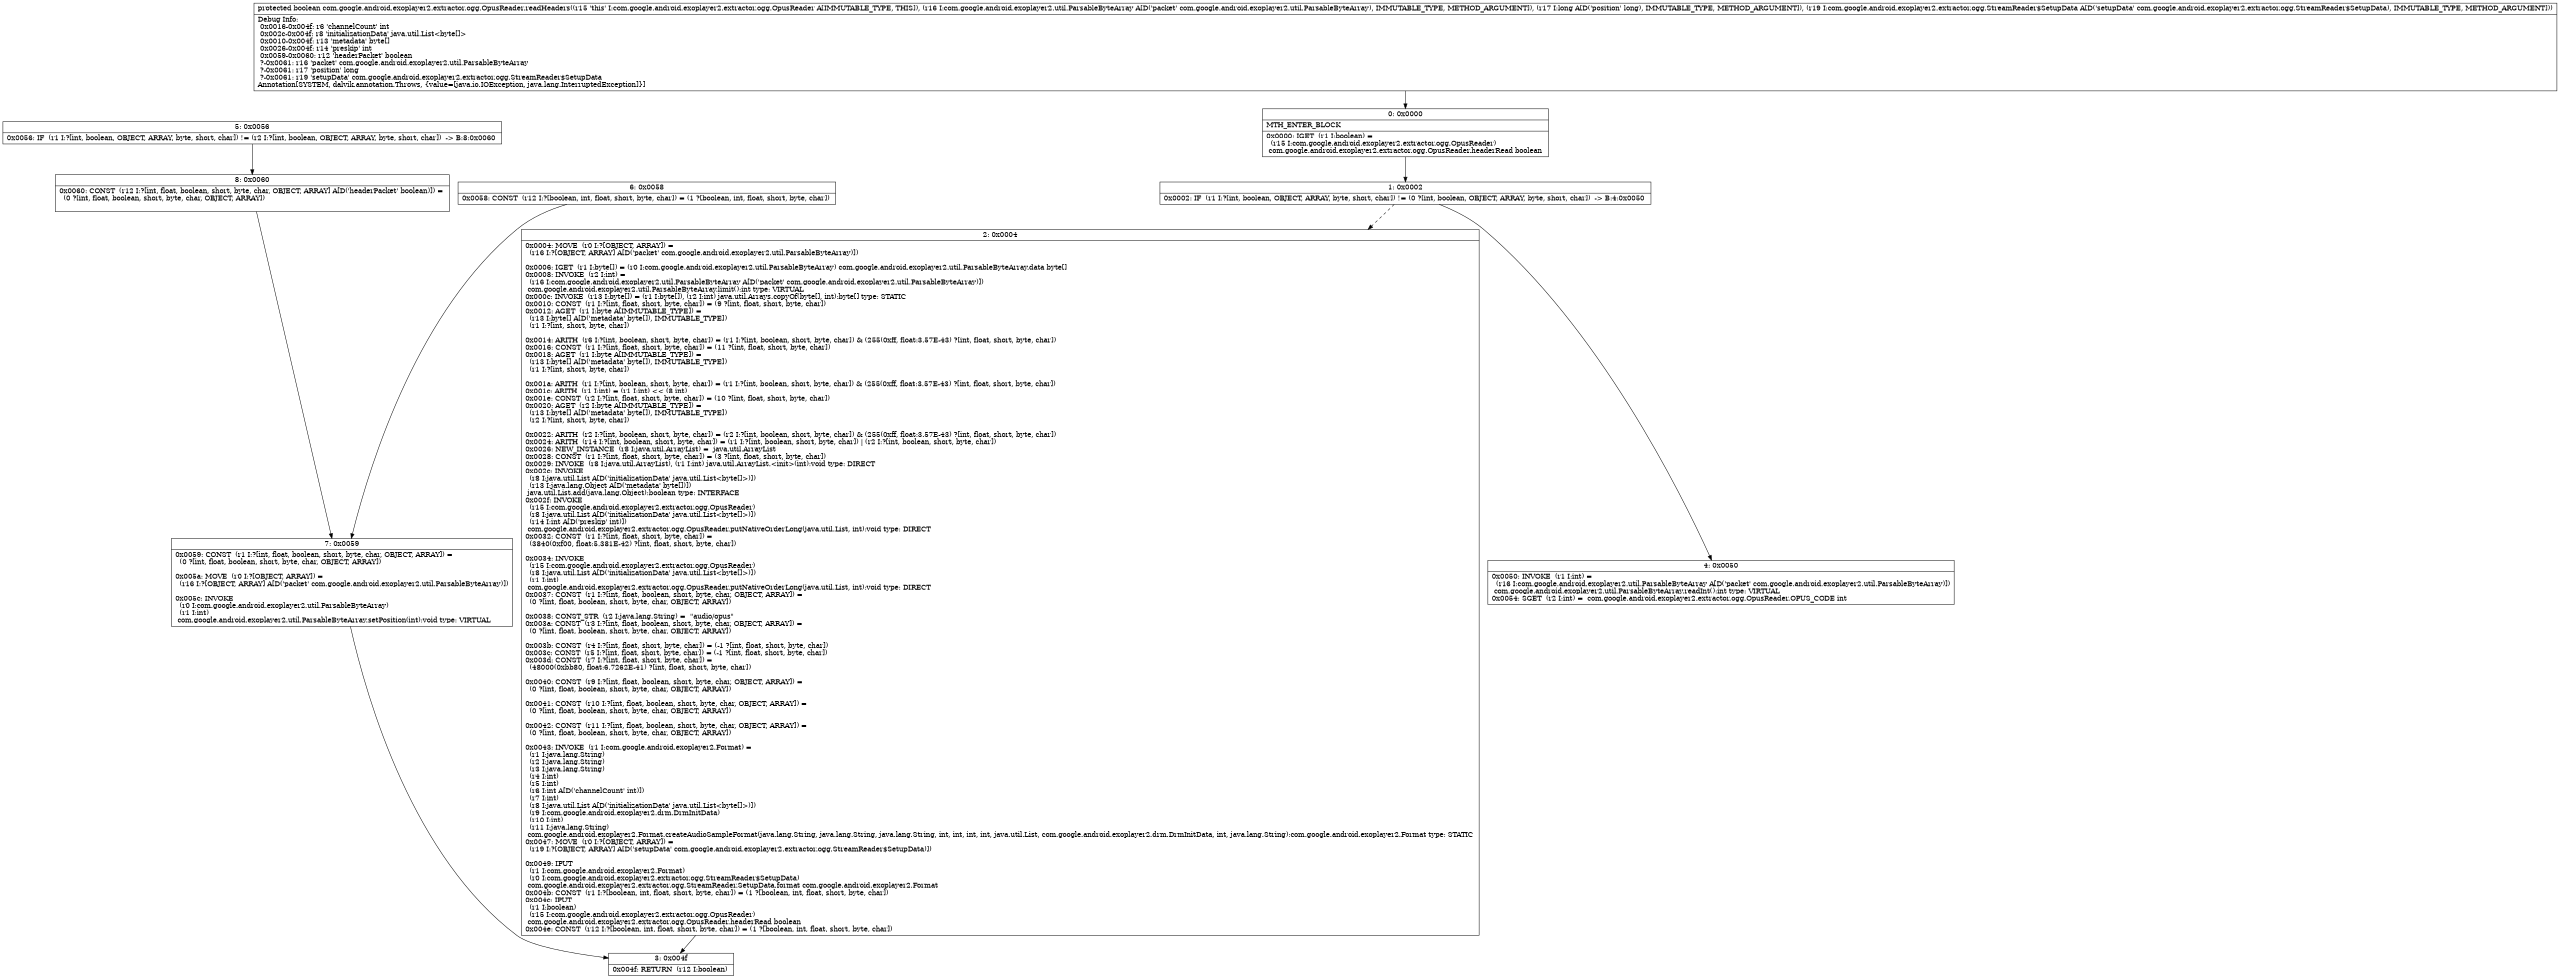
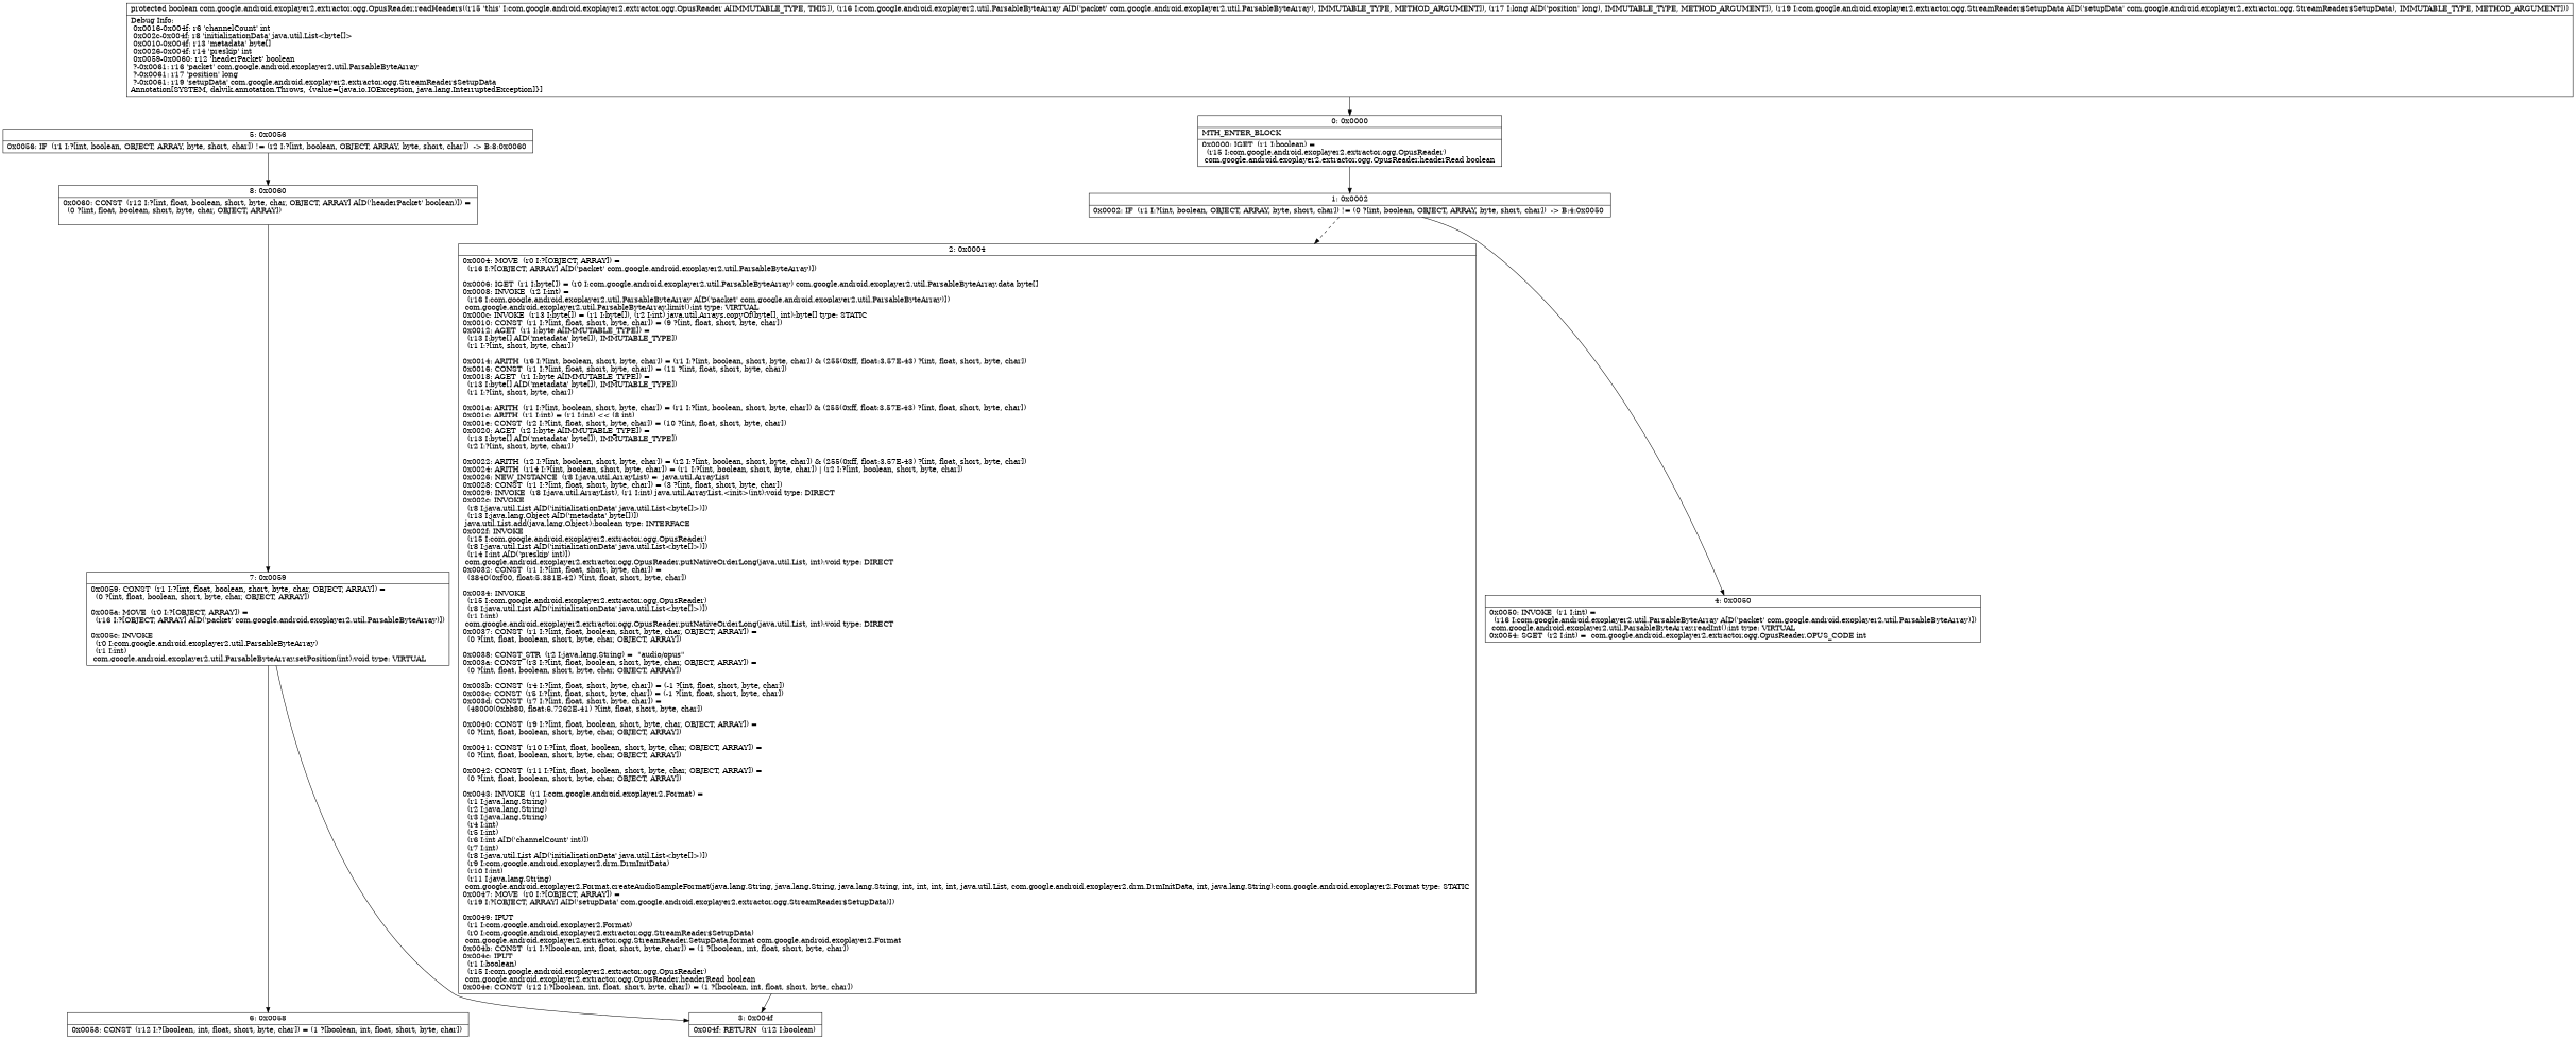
  digraph {
    node [shape=record]
    n1 [label="{0\:\ 0x0000|MTH_ENTER_BLOCK\l|0x0000: IGET  (r1 I:boolean) = \l  (r15 I:com.google.android.exoplayer2.extractor.ogg.OpusReader)\l com.google.android.exoplayer2.extractor.ogg.OpusReader.headerRead boolean \l}"]
    n2 [label="{1\:\ 0x0002|0x0002: IF  (r1 I:?[int, boolean, OBJECT, ARRAY, byte, short, char]) != (0 ?[int, boolean, OBJECT, ARRAY, byte, short, char])  \-\> B:4:0x0050 \l}"]
    n3 [label="{2\:\ 0x0004|0x0004: MOVE  (r0 I:?[OBJECT, ARRAY]) = \l  (r16 I:?[OBJECT, ARRAY] A[D('packet' com.google.android.exoplayer2.util.ParsableByteArray)])\l \l0x0006: IGET  (r1 I:byte[]) = (r0 I:com.google.android.exoplayer2.util.ParsableByteArray) com.google.android.exoplayer2.util.ParsableByteArray.data byte[] \l0x0008: INVOKE  (r2 I:int) = \l  (r16 I:com.google.android.exoplayer2.util.ParsableByteArray A[D('packet' com.google.android.exoplayer2.util.ParsableByteArray)])\l com.google.android.exoplayer2.util.ParsableByteArray.limit():int type: VIRTUAL \l0x000c: INVOKE  (r13 I:byte[]) = (r1 I:byte[]), (r2 I:int) java.util.Arrays.copyOf(byte[], int):byte[] type: STATIC \l0x0010: CONST  (r1 I:?[int, float, short, byte, char]) = (9 ?[int, float, short, byte, char]) \l0x0012: AGET  (r1 I:byte A[IMMUTABLE_TYPE]) = \l  (r13 I:byte[] A[D('metadata' byte[]), IMMUTABLE_TYPE])\l  (r1 I:?[int, short, byte, char])\l \l0x0014: ARITH  (r6 I:?[int, boolean, short, byte, char]) = (r1 I:?[int, boolean, short, byte, char]) & (255(0xff, float:3.57E\-43) ?[int, float, short, byte, char]) \l0x0016: CONST  (r1 I:?[int, float, short, byte, char]) = (11 ?[int, float, short, byte, char]) \l0x0018: AGET  (r1 I:byte A[IMMUTABLE_TYPE]) = \l  (r13 I:byte[] A[D('metadata' byte[]), IMMUTABLE_TYPE])\l  (r1 I:?[int, short, byte, char])\l \l0x001a: ARITH  (r1 I:?[int, boolean, short, byte, char]) = (r1 I:?[int, boolean, short, byte, char]) & (255(0xff, float:3.57E\-43) ?[int, float, short, byte, char]) \l0x001c: ARITH  (r1 I:int) = (r1 I:int) \<\< (8 int) \l0x001e: CONST  (r2 I:?[int, float, short, byte, char]) = (10 ?[int, float, short, byte, char]) \l0x0020: AGET  (r2 I:byte A[IMMUTABLE_TYPE]) = \l  (r13 I:byte[] A[D('metadata' byte[]), IMMUTABLE_TYPE])\l  (r2 I:?[int, short, byte, char])\l \l0x0022: ARITH  (r2 I:?[int, boolean, short, byte, char]) = (r2 I:?[int, boolean, short, byte, char]) & (255(0xff, float:3.57E\-43) ?[int, float, short, byte, char]) \l0x0024: ARITH  (r14 I:?[int, boolean, short, byte, char]) = (r1 I:?[int, boolean, short, byte, char]) \| (r2 I:?[int, boolean, short, byte, char]) \l0x0026: NEW_INSTANCE  (r8 I:java.util.ArrayList) =  java.util.ArrayList \l0x0028: CONST  (r1 I:?[int, float, short, byte, char]) = (3 ?[int, float, short, byte, char]) \l0x0029: INVOKE  (r8 I:java.util.ArrayList), (r1 I:int) java.util.ArrayList.\<init\>(int):void type: DIRECT \l0x002c: INVOKE  \l  (r8 I:java.util.List A[D('initializationData' java.util.List\<byte[]\>)])\l  (r13 I:java.lang.Object A[D('metadata' byte[])])\l java.util.List.add(java.lang.Object):boolean type: INTERFACE \l0x002f: INVOKE  \l  (r15 I:com.google.android.exoplayer2.extractor.ogg.OpusReader)\l  (r8 I:java.util.List A[D('initializationData' java.util.List\<byte[]\>)])\l  (r14 I:int A[D('preskip' int)])\l com.google.android.exoplayer2.extractor.ogg.OpusReader.putNativeOrderLong(java.util.List, int):void type: DIRECT \l0x0032: CONST  (r1 I:?[int, float, short, byte, char]) = \l  (3840(0xf00, float:5.381E\-42) ?[int, float, short, byte, char])\l \l0x0034: INVOKE  \l  (r15 I:com.google.android.exoplayer2.extractor.ogg.OpusReader)\l  (r8 I:java.util.List A[D('initializationData' java.util.List\<byte[]\>)])\l  (r1 I:int)\l com.google.android.exoplayer2.extractor.ogg.OpusReader.putNativeOrderLong(java.util.List, int):void type: DIRECT \l0x0037: CONST  (r1 I:?[int, float, boolean, short, byte, char, OBJECT, ARRAY]) = \l  (0 ?[int, float, boolean, short, byte, char, OBJECT, ARRAY])\l \l0x0038: CONST_STR  (r2 I:java.lang.String) =  \"audio\/opus\" \l0x003a: CONST  (r3 I:?[int, float, boolean, short, byte, char, OBJECT, ARRAY]) = \l  (0 ?[int, float, boolean, short, byte, char, OBJECT, ARRAY])\l \l0x003b: CONST  (r4 I:?[int, float, short, byte, char]) = (\-1 ?[int, float, short, byte, char]) \l0x003c: CONST  (r5 I:?[int, float, short, byte, char]) = (\-1 ?[int, float, short, byte, char]) \l0x003d: CONST  (r7 I:?[int, float, short, byte, char]) = \l  (48000(0xbb80, float:6.7262E\-41) ?[int, float, short, byte, char])\l \l0x0040: CONST  (r9 I:?[int, float, boolean, short, byte, char, OBJECT, ARRAY]) = \l  (0 ?[int, float, boolean, short, byte, char, OBJECT, ARRAY])\l \l0x0041: CONST  (r10 I:?[int, float, boolean, short, byte, char, OBJECT, ARRAY]) = \l  (0 ?[int, float, boolean, short, byte, char, OBJECT, ARRAY])\l \l0x0042: CONST  (r11 I:?[int, float, boolean, short, byte, char, OBJECT, ARRAY]) = \l  (0 ?[int, float, boolean, short, byte, char, OBJECT, ARRAY])\l \l0x0043: INVOKE  (r1 I:com.google.android.exoplayer2.Format) = \l  (r1 I:java.lang.String)\l  (r2 I:java.lang.String)\l  (r3 I:java.lang.String)\l  (r4 I:int)\l  (r5 I:int)\l  (r6 I:int A[D('channelCount' int)])\l  (r7 I:int)\l  (r8 I:java.util.List A[D('initializationData' java.util.List\<byte[]\>)])\l  (r9 I:com.google.android.exoplayer2.drm.DrmInitData)\l  (r10 I:int)\l  (r11 I:java.lang.String)\l com.google.android.exoplayer2.Format.createAudioSampleFormat(java.lang.String, java.lang.String, java.lang.String, int, int, int, int, java.util.List, com.google.android.exoplayer2.drm.DrmInitData, int, java.lang.String):com.google.android.exoplayer2.Format type: STATIC \l0x0047: MOVE  (r0 I:?[OBJECT, ARRAY]) = \l  (r19 I:?[OBJECT, ARRAY] A[D('setupData' com.google.android.exoplayer2.extractor.ogg.StreamReader$SetupData)])\l \l0x0049: IPUT  \l  (r1 I:com.google.android.exoplayer2.Format)\l  (r0 I:com.google.android.exoplayer2.extractor.ogg.StreamReader$SetupData)\l com.google.android.exoplayer2.extractor.ogg.StreamReader.SetupData.format com.google.android.exoplayer2.Format \l0x004b: CONST  (r1 I:?[boolean, int, float, short, byte, char]) = (1 ?[boolean, int, float, short, byte, char]) \l0x004c: IPUT  \l  (r1 I:boolean)\l  (r15 I:com.google.android.exoplayer2.extractor.ogg.OpusReader)\l com.google.android.exoplayer2.extractor.ogg.OpusReader.headerRead boolean \l0x004e: CONST  (r12 I:?[boolean, int, float, short, byte, char]) = (1 ?[boolean, int, float, short, byte, char]) \l}"]
    n4 [label="{4\:\ 0x0050|0x0050: INVOKE  (r1 I:int) = \l  (r16 I:com.google.android.exoplayer2.util.ParsableByteArray A[D('packet' com.google.android.exoplayer2.util.ParsableByteArray)])\l com.google.android.exoplayer2.util.ParsableByteArray.readInt():int type: VIRTUAL \l0x0054: SGET  (r2 I:int) =  com.google.android.exoplayer2.extractor.ogg.OpusReader.OPUS_CODE int \l}"]
    n5 [label="{3\:\ 0x004f|0x004f: RETURN  (r12 I:boolean) \l}"]
    n6 [label="{5\:\ 0x0056|0x0056: IF  (r1 I:?[int, boolean, OBJECT, ARRAY, byte, short, char]) != (r2 I:?[int, boolean, OBJECT, ARRAY, byte, short, char])  \-\> B:8:0x0060 \l}"]
    n7 [label="{8\:\ 0x0060|0x0060: CONST  (r12 I:?[int, float, boolean, short, byte, char, OBJECT, ARRAY] A[D('headerPacket' boolean)]) = \l  (0 ?[int, float, boolean, short, byte, char, OBJECT, ARRAY])\l \l}"]
    n8 [label="{6\:\ 0x0058|0x0058: CONST  (r12 I:?[boolean, int, float, short, byte, char]) = (1 ?[boolean, int, float, short, byte, char]) \l}"]
    n9 [label="{7\:\ 0x0059|0x0059: CONST  (r1 I:?[int, float, boolean, short, byte, char, OBJECT, ARRAY]) = \l  (0 ?[int, float, boolean, short, byte, char, OBJECT, ARRAY])\l \l0x005a: MOVE  (r0 I:?[OBJECT, ARRAY]) = \l  (r16 I:?[OBJECT, ARRAY] A[D('packet' com.google.android.exoplayer2.util.ParsableByteArray)])\l \l0x005c: INVOKE  \l  (r0 I:com.google.android.exoplayer2.util.ParsableByteArray)\l  (r1 I:int)\l com.google.android.exoplayer2.util.ParsableByteArray.setPosition(int):void type: VIRTUAL \l}"]
    n10 [label="{protected boolean com.google.android.exoplayer2.extractor.ogg.OpusReader.readHeaders((r15 'this' I:com.google.android.exoplayer2.extractor.ogg.OpusReader A[IMMUTABLE_TYPE, THIS]), (r16 I:com.google.android.exoplayer2.util.ParsableByteArray A[D('packet' com.google.android.exoplayer2.util.ParsableByteArray), IMMUTABLE_TYPE, METHOD_ARGUMENT]), (r17 I:long A[D('position' long), IMMUTABLE_TYPE, METHOD_ARGUMENT]), (r19 I:com.google.android.exoplayer2.extractor.ogg.StreamReader$SetupData A[D('setupData' com.google.android.exoplayer2.extractor.ogg.StreamReader$SetupData), IMMUTABLE_TYPE, METHOD_ARGUMENT]))  | Debug Info:\l  0x0016\-0x004f: r6 'channelCount' int\l  0x002c\-0x004f: r8 'initializationData' java.util.List\<byte[]\>\l  0x0010\-0x004f: r13 'metadata' byte[]\l  0x0026\-0x004f: r14 'preskip' int\l  0x0059\-0x0060: r12 'headerPacket' boolean\l  ?\-0x0061: r16 'packet' com.google.android.exoplayer2.util.ParsableByteArray\l  ?\-0x0061: r17 'position' long\l  ?\-0x0061: r19 'setupData' com.google.android.exoplayer2.extractor.ogg.StreamReader$SetupData\lAnnotation[SYSTEM, dalvik.annotation.Throws, \{value=[java.io.IOException, java.lang.InterruptedException]\}]\l}"]
    n1 -> n2
    n2 -> n3 [style=dashed]
    n2 -> n4
    n3 -> n5
    n6 -> n7
    n7 -> n9
-   n8 -> n9
+   n9 -> n8
    n9 -> n5
    n10 -> n1
  }
